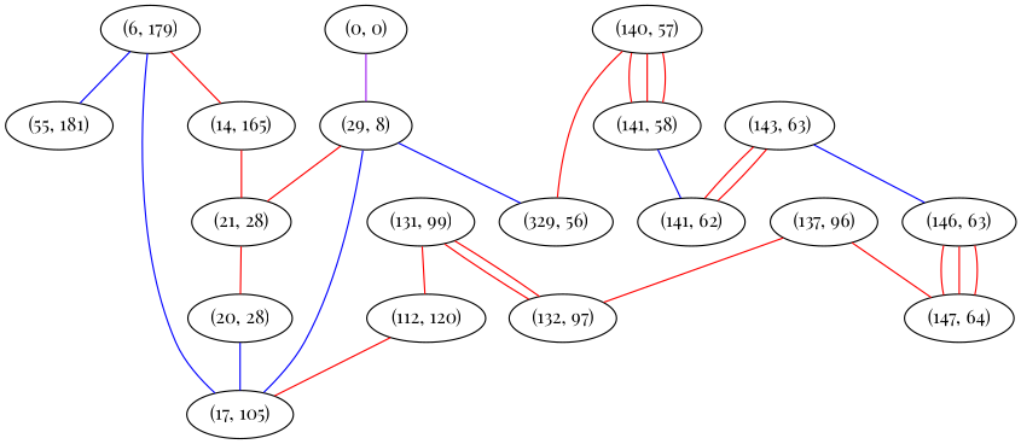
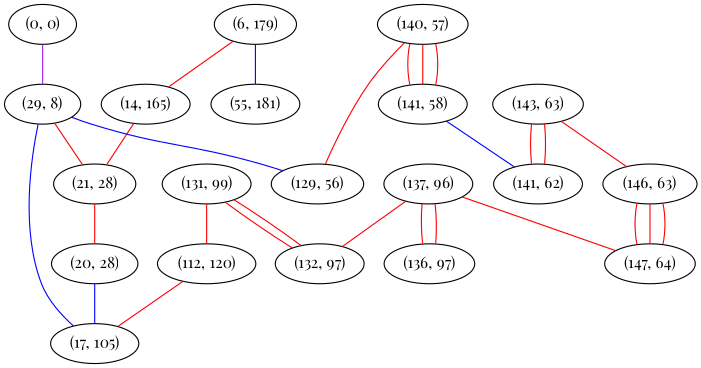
  graph {
    fontname="Playfair Display"
    node [fontname="Playfair Display"]
    edge [color=red fontname="Playfair Display" weight=1]
    "(6, 179)"
    "(14, 165)"
    "(55, 181)"
    "(17, 105)"
    "(21, 28)"
    "(137, 96)"
+   "(136, 97)"
    "(147, 64)"
    "(132, 97)"
    "(0, 0)"
    "(29, 8)"
-   "(129, 56)" [label="(329, 56)"]
+   "(129, 56)"
    "(20, 28)"
    "(140, 57)"
    "(141, 58)"
    "(141, 62)"
    "(143, 63)"
    "(146, 63)"
    "(131, 99)"
    "(112, 120)"
    "(6, 179)" -- "(14, 165)"
    "(6, 179)" -- "(55, 181)" [color=blue weight=3]
-   "(6, 179)" -- "(17, 105)" [color=blue weight=3]
    "(14, 165)" -- "(21, 28)"
    "(21, 28)" -- "(20, 28)"
+   "(137, 96)" -- "(136, 97)"
+   "(137, 96)" -- "(136, 97)"
    "(137, 96)" -- "(147, 64)"
    "(137, 96)" -- "(132, 97)"
    "(0, 0)" -- "(29, 8)" [color=purple weight=4]
    "(29, 8)" -- "(17, 105)" [color=blue weight=3]
    "(29, 8)" -- "(21, 28)"
    "(29, 8)" -- "(129, 56)" [color=blue weight=3]
    "(20, 28)" -- "(17, 105)" [color=blue weight=3]
    "(140, 57)" -- "(129, 56)"
    "(140, 57)" -- "(141, 58)"
    "(140, 57)" -- "(141, 58)"
    "(140, 57)" -- "(141, 58)"
    "(141, 58)" -- "(141, 62)" [color=blue]
    "(143, 63)" -- "(141, 62)"
    "(143, 63)" -- "(141, 62)"
-   "(143, 63)" -- "(146, 63)" [color=blue]
+   "(143, 63)" -- "(146, 63)"
    "(146, 63)" -- "(147, 64)"
    "(146, 63)" -- "(147, 64)"
    "(146, 63)" -- "(147, 64)"
    "(131, 99)" -- "(132, 97)"
    "(131, 99)" -- "(132, 97)"
    "(131, 99)" -- "(112, 120)"
    "(112, 120)" -- "(17, 105)"
  }
